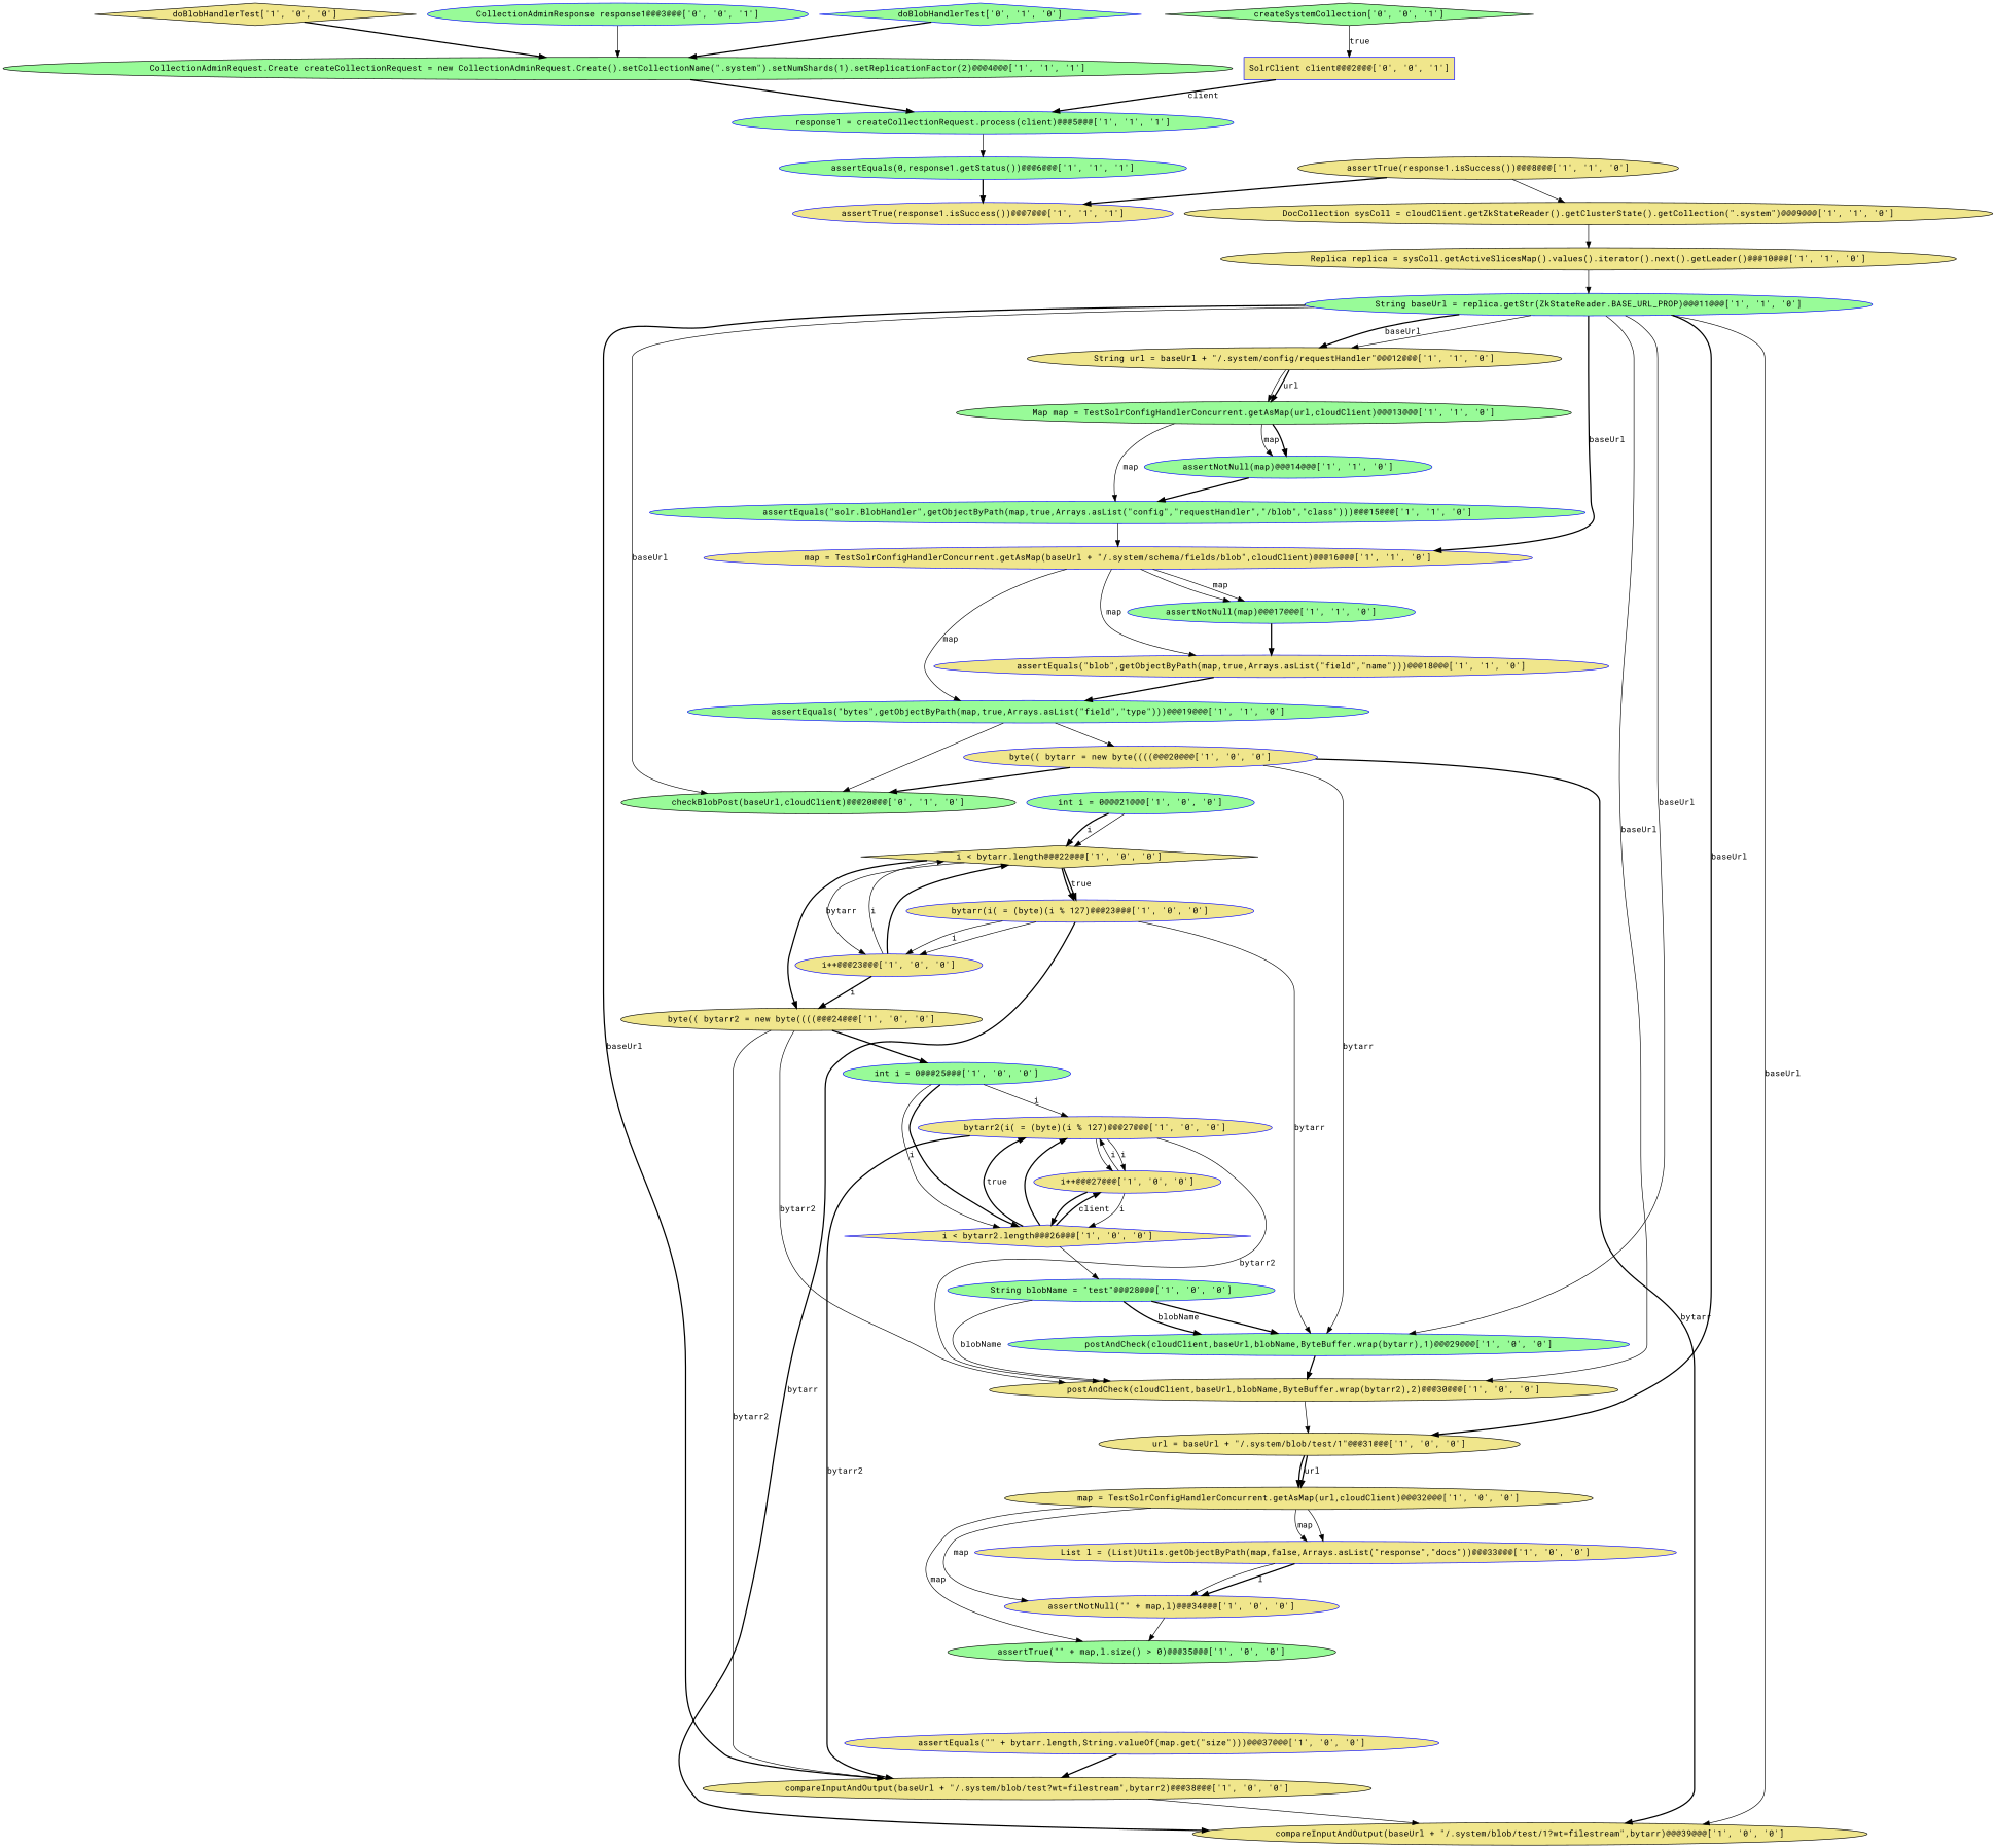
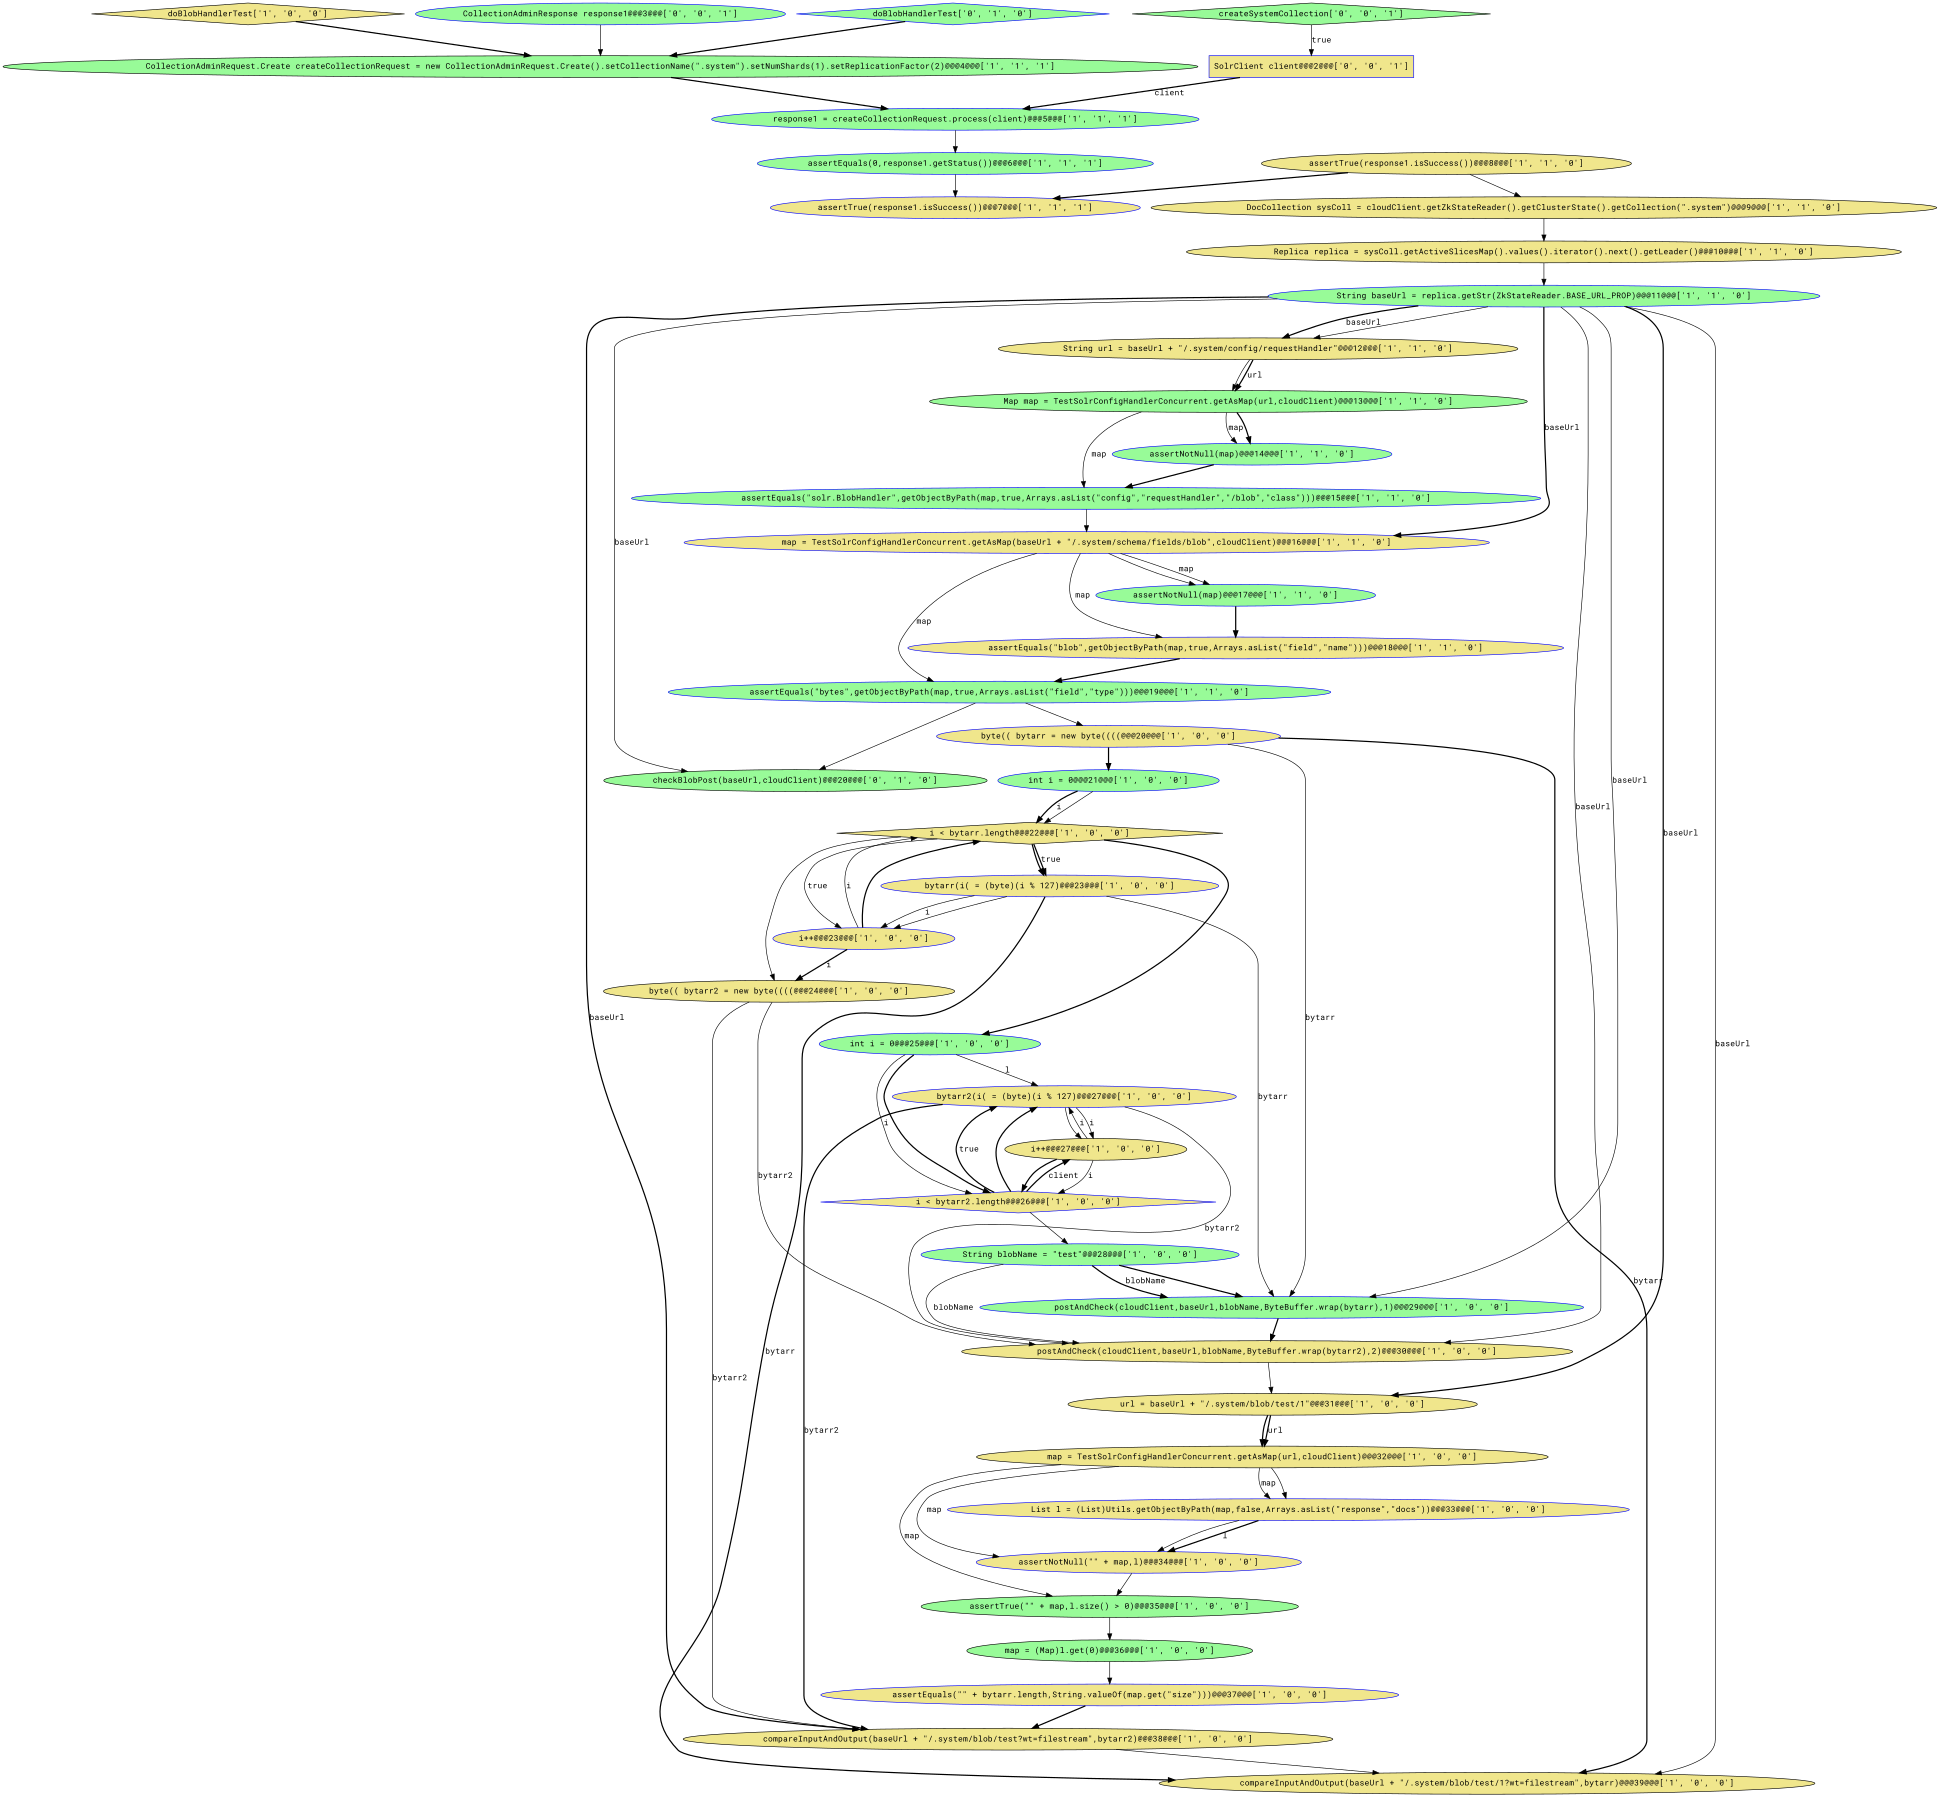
  digraph {
    fontname="Roboto Mono"
    node [color=blue fillcolor=khaki fontname="Roboto Mono" shape=ellipse style=filled]
    edge [fontname="Roboto Mono" style=solid]
    n1 [color=black fillcolor=palegreen label="CollectionAdminRequest.Create createCollectionRequest = new CollectionAdminRequest.Create().setCollectionName(\".system\").setNumShards(1).setReplicationFactor(2)@@@4@@@['1', '1', '1']"]
    n2 [fillcolor=palegreen label="response1 = createCollectionRequest.process(client)@@@5@@@['1', '1', '1']"]
    n3 [fillcolor=palegreen label="assertEquals(0,response1.getStatus())@@@6@@@['1', '1', '1']"]
    n4 [color=black label="String url = baseUrl + \"/.system/config/requestHandler\"@@@12@@@['1', '1', '0']"]
    n5 [color=black fillcolor=palegreen label="Map map = TestSolrConfigHandlerConcurrent.getAsMap(url,cloudClient)@@@13@@@['1', '1', '0']"]
    n6 [fillcolor=palegreen label="assertEquals(\"solr.BlobHandler\",getObjectByPath(map,true,Arrays.asList(\"config\",\"requestHandler\",\"/blob\",\"class\")))@@@15@@@['1', '1', '0']"]
    n7 [fillcolor=palegreen label="assertNotNull(map)@@@14@@@['1', '1', '0']"]
    n8 [fillcolor=palegreen label="int i = 0@@@21@@@['1', '0', '0']"]
    n9 [color=black label="i < bytarr.length@@@22@@@['1', '0', '0']" shape=diamond]
    n10 [label="bytarr(i( = (byte)(i % 127)@@@23@@@['1', '0', '0']"]
    n11 [fillcolor=palegreen label="postAndCheck(cloudClient,baseUrl,blobName,ByteBuffer.wrap(bytarr),1)@@@29@@@['1', '0', '0']"]
    n12 [color=black label="compareInputAndOutput(baseUrl + \"/.system/blob/test/1?wt=filestream\",bytarr)@@@39@@@['1', '0', '0']"]
    n13 [label="i++@@@23@@@['1', '0', '0']"]
    n14 [color=black label="byte(( bytarr2 = new byte((((@@@24@@@['1', '0', '0']"]
    n15 [label="assertTrue(response1.isSuccess())@@@7@@@['1', '1', '1']"]
    n16 [color=black label="assertTrue(response1.isSuccess())@@@8@@@['1', '1', '0']"]
    n17 [color=black label="DocCollection sysColl = cloudClient.getZkStateReader().getClusterState().getCollection(\".system\")@@@9@@@['1', '1', '0']"]
    n18 [label="map = TestSolrConfigHandlerConcurrent.getAsMap(baseUrl + \"/.system/schema/fields/blob\",cloudClient)@@@16@@@['1', '1', '0']"]
    n19 [fillcolor=palegreen label="assertNotNull(map)@@@17@@@['1', '1', '0']"]
    n20 [label="assertEquals(\"blob\",getObjectByPath(map,true,Arrays.asList(\"field\",\"name\")))@@@18@@@['1', '1', '0']"]
    n21 [fillcolor=palegreen label="assertEquals(\"bytes\",getObjectByPath(map,true,Arrays.asList(\"field\",\"type\")))@@@19@@@['1', '1', '0']"]
    n22 [color=black fillcolor=palegreen label="checkBlobPost(baseUrl,cloudClient)@@@20@@@['0', '1', '0']"]
    n23 [label="byte(( bytarr = new byte((((@@@20@@@['1', '0', '0']"]
    n24 [fillcolor=palegreen label="String baseUrl = replica.getStr(ZkStateReader.BASE_URL_PROP)@@@11@@@['1', '1', '0']"]
    n25 [color=black label="compareInputAndOutput(baseUrl + \"/.system/blob/test?wt=filestream\",bytarr2)@@@38@@@['1', '0', '0']"]
    n26 [color=black label="postAndCheck(cloudClient,baseUrl,blobName,ByteBuffer.wrap(bytarr2),2)@@@30@@@['1', '0', '0']"]
    n27 [color=black label="url = baseUrl + \"/.system/blob/test/1\"@@@31@@@['1', '0', '0']"]
    n28 [color=black label="map = TestSolrConfigHandlerConcurrent.getAsMap(url,cloudClient)@@@32@@@['1', '0', '0']"]
-   n29 [label="i++@@@27@@@['1', '0', '0']"]
+   n29 [color=black label="i++@@@27@@@['1', '0', '0']"]
    n30 [label="bytarr2(i( = (byte)(i % 127)@@@27@@@['1', '0', '0']"]
    n31 [label="i < bytarr2.length@@@26@@@['1', '0', '0']" shape=diamond]
    n32 [fillcolor=palegreen label="String blobName = \"test\"@@@28@@@['1', '0', '0']"]
    n33 [fillcolor=palegreen label="doBlobHandlerTest['0', '1', '0']" shape=diamond]
+   n34 [color=black fillcolor=palegreen label="map = (Map)l.get(0)@@@36@@@['1', '0', '0']"]
    n35 [label="assertEquals(\"\" + bytarr.length,String.valueOf(map.get(\"size\")))@@@37@@@['1', '0', '0']"]
    n36 [color=black label="doBlobHandlerTest['1', '0', '0']" shape=diamond]
    n37 [color=black label="Replica replica = sysColl.getActiveSlicesMap().values().iterator().next().getLeader()@@@10@@@['1', '1', '0']"]
    n38 [fillcolor=palegreen label="CollectionAdminResponse response1@@@3@@@['0', '0', '1']"]
    n39 [fillcolor=palegreen label="int i = 0@@@25@@@['1', '0', '0']"]
    n40 [color=black fillcolor=palegreen label="assertTrue(\"\" + map,l.size() > 0)@@@35@@@['1', '0', '0']"]
    n41 [label="List l = (List)Utils.getObjectByPath(map,false,Arrays.asList(\"response\",\"docs\"))@@@33@@@['1', '0', '0']"]
    n42 [label="assertNotNull(\"\" + map,l)@@@34@@@['1', '0', '0']"]
    n43 [color=black fillcolor=palegreen label="createSystemCollection['0', '0', '1']" shape=diamond]
    n44 [label="SolrClient client@@@2@@@['0', '0', '1']" shape=box]
    n1 -> n2 [style=bold]
    n2 -> n3
-   n3 -> n15 [style=bold]
+   n3 -> n15
    n4 -> n5
    n4 -> n5 [label=url style=bold]
    n5 -> n6 [label=map]
    n5 -> n7 [label=map]
    n5 -> n7 [style=bold]
    n6 -> n18
    n7 -> n6 [style=bold]
    n8 -> n9
    n8 -> n9 [label=i style=bold]
    n9 -> n10 [style=bold]
    n9 -> n10 [label=true style=bold]
-   n9 -> n13 [label=bytarr]
-   n9 -> n14 [style=bold]
+   n9 -> n13 [label=true]
+   n9 -> n14
    n10 -> n11 [label=bytarr]
    n10 -> n12 [label=bytarr style=bold]
    n10 -> n13
    n10 -> n13 [label=i]
    n11 -> n26 [style=bold]
    n13 -> n9 [label=i]
    n13 -> n9 [style=bold]
    n13 -> n14 [label=i style=bold]
    n14 -> n25 [label=bytarr2]
    n14 -> n26 [label=bytarr2]
-   n14 -> n39 [style=bold]
+   n9 -> n39 [style=bold]
    n16 -> n15 [style=bold]
    n16 -> n17
    n17 -> n37
    n18 -> n19
    n18 -> n19 [label=map]
    n18 -> n20 [label=map]
    n18 -> n21 [label=map]
    n19 -> n20 [style=bold]
    n20 -> n21 [style=bold]
    n21 -> n22
    n21 -> n23
-   n23 -> n22 [style=bold]
+   n23 -> n8 [style=bold]
    n23 -> n11 [label=bytarr]
    n23 -> n12 [label=bytarr style=bold]
    n24 -> n4
    n24 -> n4 [label=baseUrl style=bold]
    n24 -> n11 [label=baseUrl]
    n24 -> n12 [label=baseUrl]
    n24 -> n18 [label=baseUrl style=bold]
    n24 -> n22 [label=baseUrl]
    n24 -> n25 [label=baseUrl style=bold]
    n24 -> n26 [label=baseUrl]
    n24 -> n27 [label=baseUrl style=bold]
    n25 -> n12
    n26 -> n27
    n27 -> n28 [label=url style=bold]
    n27 -> n28 [style=bold]
    n28 -> n40 [label=map]
    n28 -> n41
    n28 -> n41 [label=map]
    n28 -> n42 [label=map]
    n29 -> n30 [label=i]
    n29 -> n31 [label=i]
    n29 -> n31 [style=bold]
    n30 -> n25 [label=bytarr2 style=bold]
    n30 -> n26 [label=bytarr2]
    n30 -> n29 [label=i]
    n30 -> n29
    n31 -> n29 [label=client style=bold]
    n31 -> n30 [label=true style=bold]
    n31 -> n30 [style=bold]
    n31 -> n32
    n32 -> n11 [style=bold]
    n32 -> n11 [label=blobName style=bold]
    n32 -> n26 [label=blobName]
    n33 -> n1 [style=bold]
+   n34 -> n35
    n35 -> n25 [style=bold]
    n36 -> n1 [style=bold]
    n37 -> n24
    n38 -> n1
-   n39 -> n30 [label=i]
+   n39 -> n30 [label=l]
    n39 -> n31 [style=bold]
    n39 -> n31 [label=i]
+   n40 -> n34
    n41 -> n42 [label=l style=bold]
    n41 -> n42
    n42 -> n40
    n43 -> n44 [label=true]
    n44 -> n2 [label=client style=bold]
  }
